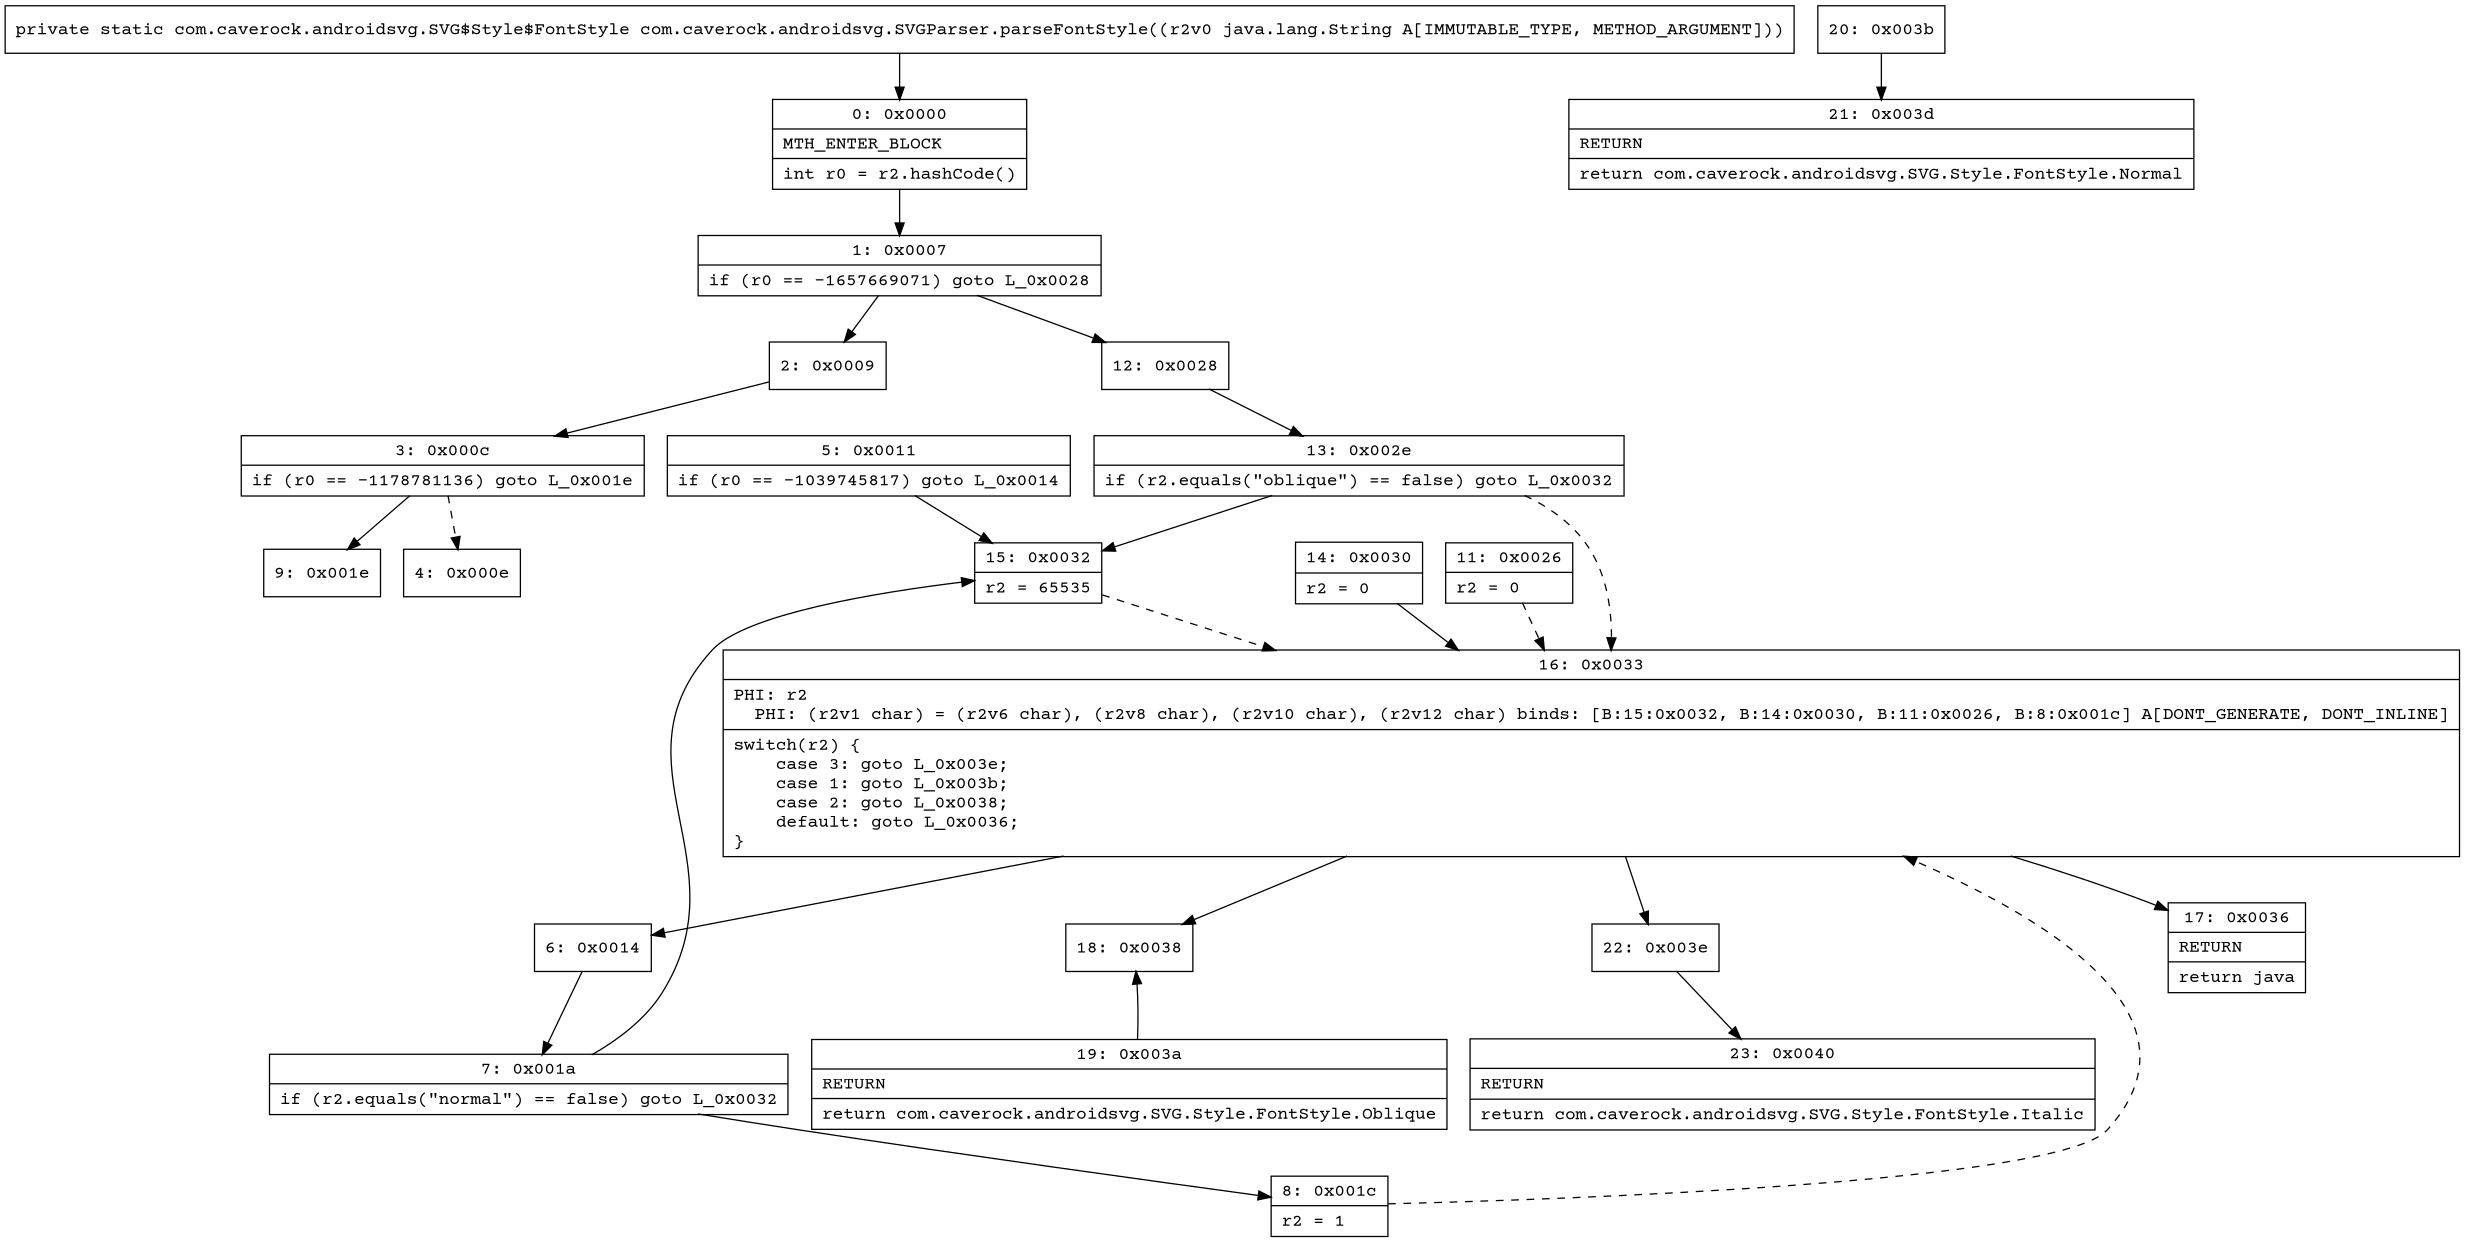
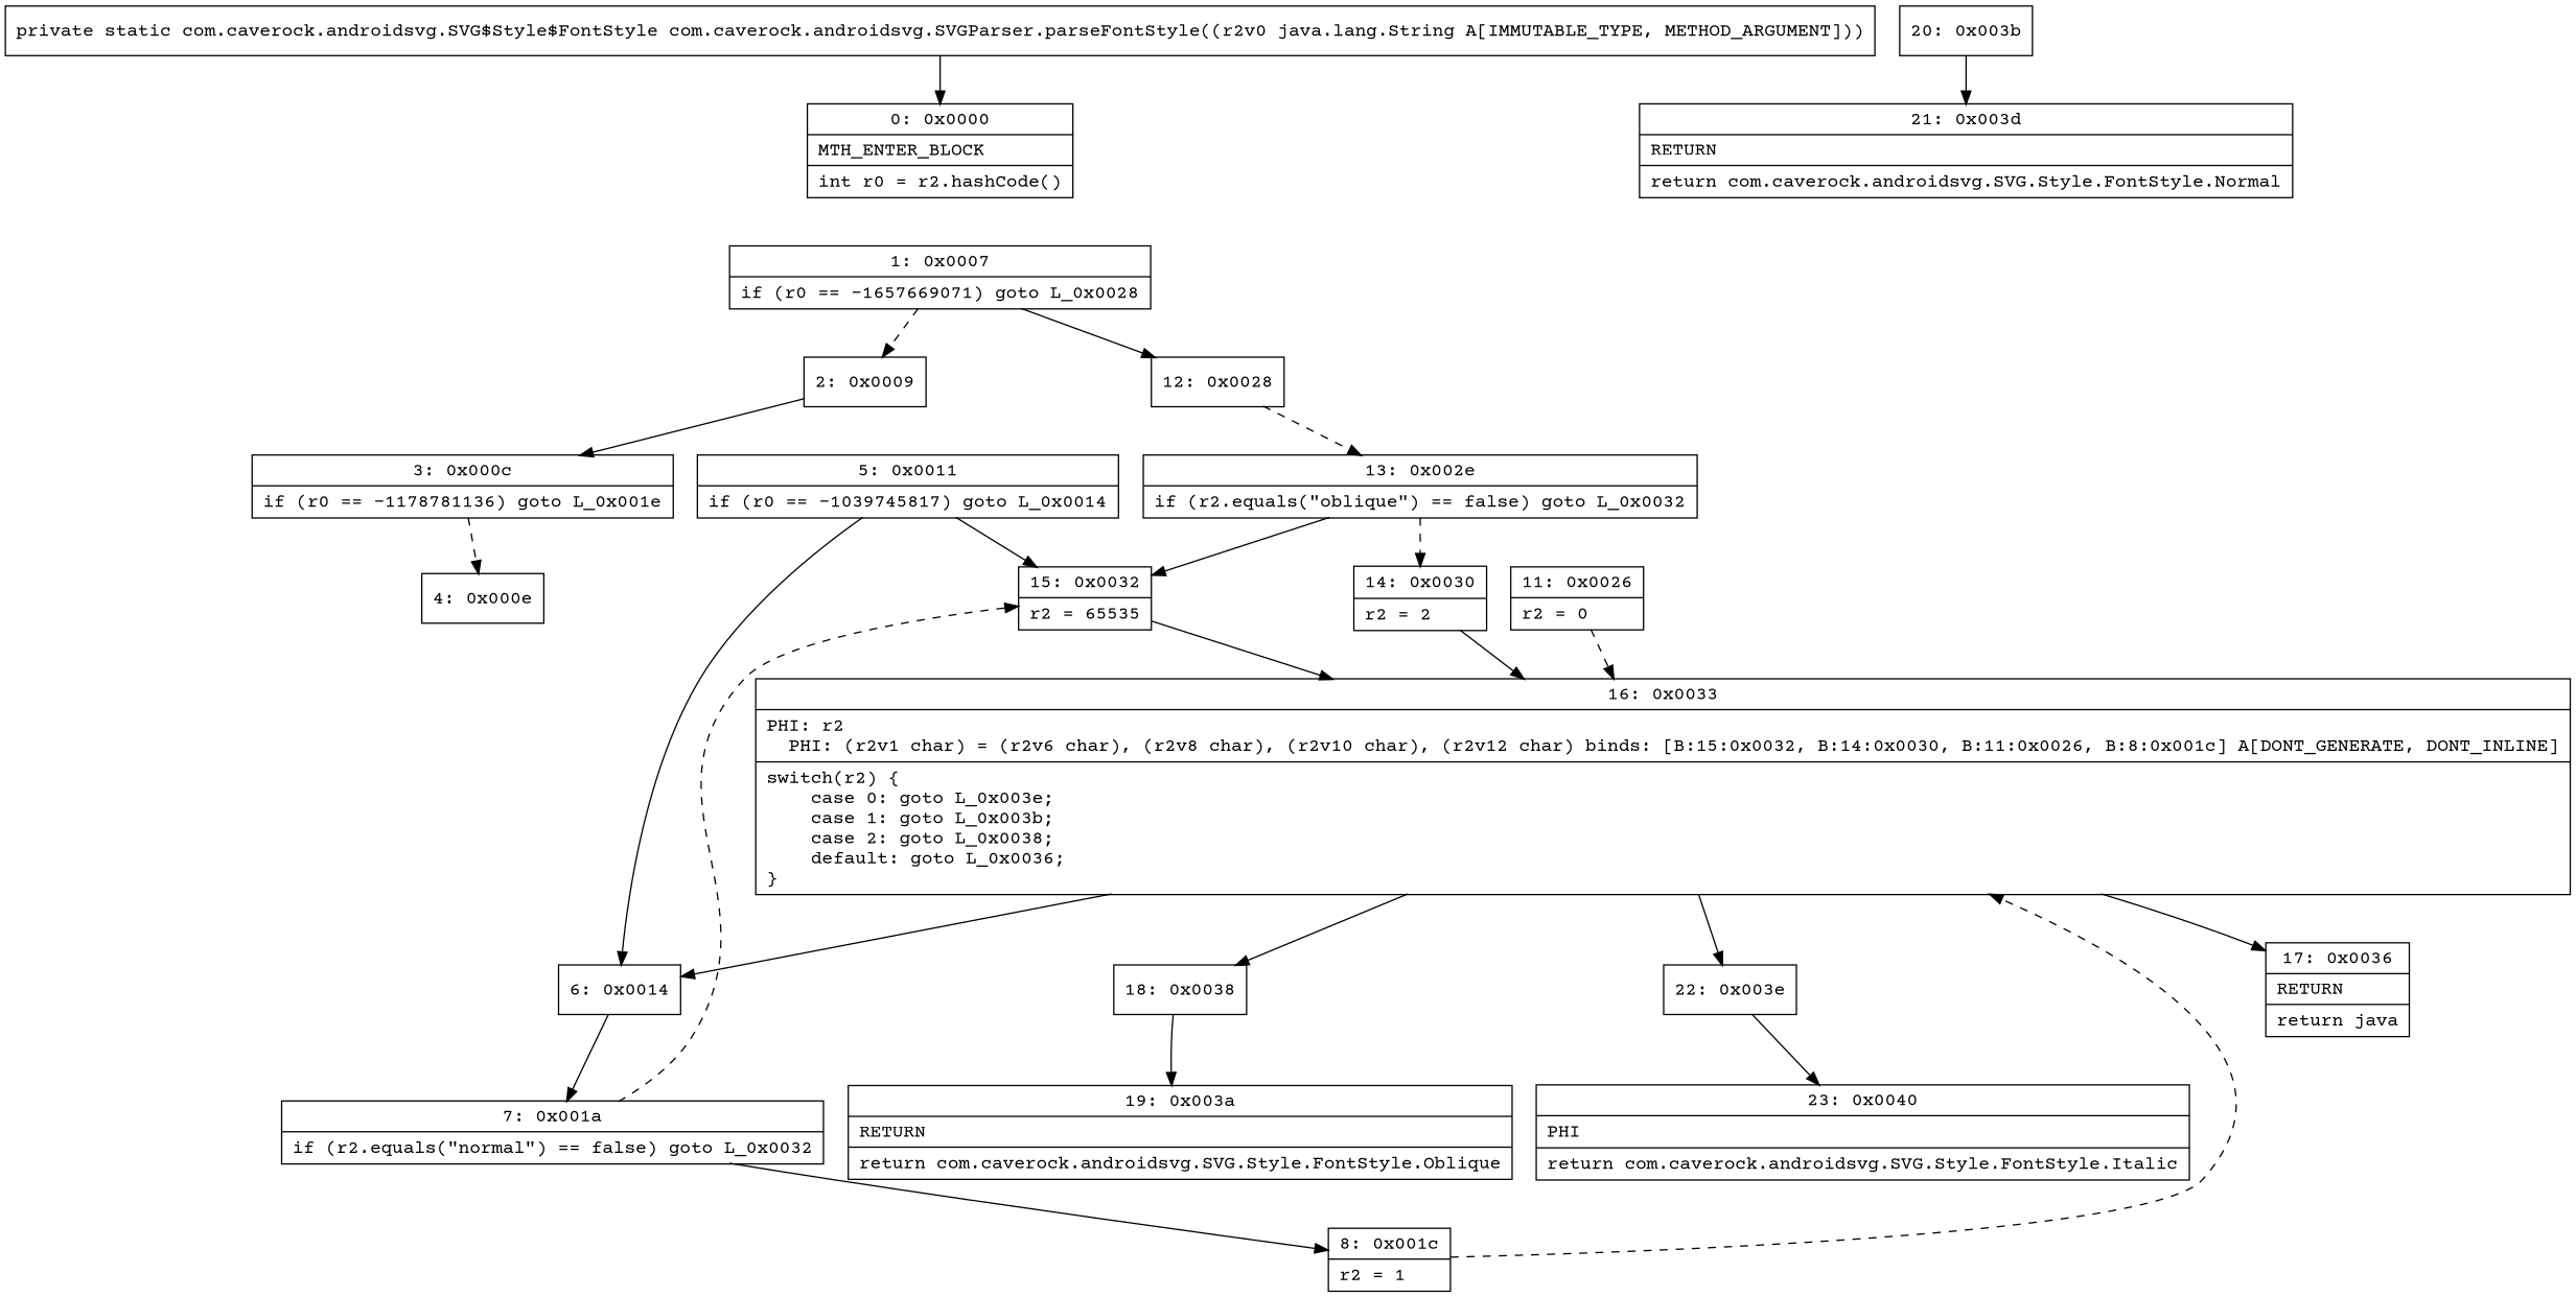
  digraph {
    fontname="Courier Prime"
    node [fontname="Courier Prime" shape=record]
    edge [fontname="Courier Prime"]
    n1 [label="{0\:\ 0x0000|MTH_ENTER_BLOCK\l|int r0 = r2.hashCode()\l}"]
    n2 [label="{1\:\ 0x0007|if (r0 == \-1657669071) goto L_0x0028\l}"]
    n3 [label="{2\:\ 0x0009}"]
    n4 [label="{12\:\ 0x0028}"]
    n5 [label="{3\:\ 0x000c|if (r0 == \-1178781136) goto L_0x001e\l}"]
    n6 [label="{13\:\ 0x002e|if (r2.equals(\"oblique\") == false) goto L_0x0032\l}"]
    n7 [label="{4\:\ 0x000e}"]
-   n8 [label="{9\:\ 0x001e}"]
    n9 [label="{5\:\ 0x0011|if (r0 == \-1039745817) goto L_0x0014\l}"]
    n10 [label="{6\:\ 0x0014}"]
    n11 [label="{15\:\ 0x0032|r2 = 65535\l}"]
    n12 [label="{7\:\ 0x001a|if (r2.equals(\"normal\") == false) goto L_0x0032\l}"]
-   n13 [label="{16\:\ 0x0033|PHI: r2 \l  PHI: (r2v1 char) = (r2v6 char), (r2v8 char), (r2v10 char), (r2v12 char) binds: [B:15:0x0032, B:14:0x0030, B:11:0x0026, B:8:0x001c] A[DONT_GENERATE, DONT_INLINE]\l|switch(r2) \{\l    case 3: goto L_0x003e;\l    case 1: goto L_0x003b;\l    case 2: goto L_0x0038;\l    default: goto L_0x0036;\l\}\l}"]
+   n13 [label="{16\:\ 0x0033|PHI: r2 \l  PHI: (r2v1 char) = (r2v6 char), (r2v8 char), (r2v10 char), (r2v12 char) binds: [B:15:0x0032, B:14:0x0030, B:11:0x0026, B:8:0x001c] A[DONT_GENERATE, DONT_INLINE]\l|switch(r2) \{\l    case 0: goto L_0x003e;\l    case 1: goto L_0x003b;\l    case 2: goto L_0x0038;\l    default: goto L_0x0036;\l\}\l}"]
    n14 [label="{8\:\ 0x001c|r2 = 1\l}"]
    n15 [label="{17\:\ 0x0036|RETURN\l|return java\l}"]
    n16 [label="{18\:\ 0x0038}"]
    n17 [label="{22\:\ 0x003e}"]
    n18 [label="{11\:\ 0x0026|r2 = 0\l}"]
-   n19 [label="{14\:\ 0x0030|r2 = 0\l}"]
+   n19 [label="{14\:\ 0x0030|r2 = 2\l}"]
    n20 [label="{19\:\ 0x003a|RETURN\l|return com.caverock.androidsvg.SVG.Style.FontStyle.Oblique\l}"]
    n21 [label="{20\:\ 0x003b}"]
    n22 [label="{21\:\ 0x003d|RETURN\l|return com.caverock.androidsvg.SVG.Style.FontStyle.Normal\l}"]
-   n23 [label="{23\:\ 0x0040|RETURN\l|return com.caverock.androidsvg.SVG.Style.FontStyle.Italic\l}"]
+   n23 [label="{23\:\ 0x0040|PHI\l|return com.caverock.androidsvg.SVG.Style.FontStyle.Italic\l}"]
    n24 [label="{private static com.caverock.androidsvg.SVG$Style$FontStyle com.caverock.androidsvg.SVGParser.parseFontStyle((r2v0 java.lang.String A[IMMUTABLE_TYPE, METHOD_ARGUMENT])) }"]
-   n1 -> n2
-   n2 -> n3 [style=solid]
+   n2 -> n3 [style=dashed]
    n2 -> n4
    n3 -> n5
-   n4 -> n6
+   n4 -> n6 [style=dashed]
    n5 -> n7 [style=dashed]
-   n5 -> n8
    n6 -> n11
-   n6 -> n13 [style=dashed]
+   n6 -> n19 [style=dashed]
+   n9 -> n10
    n9 -> n11 [style=solid]
    n10 -> n12
-   n11 -> n13 [style=dashed]
-   n12 -> n11
+   n11 -> n13
+   n12 -> n11 [style=dashed]
    n12 -> n14 [style=solid]
    n13 -> n10
    n13 -> n15
    n13 -> n16
    n13 -> n17
    n14 -> n13 [style=dashed]
-   n20 -> n16
+   n16 -> n20
    n17 -> n23
    n18 -> n13 [style=dashed]
    n19 -> n13
    n21 -> n22
    n24 -> n1
  }
